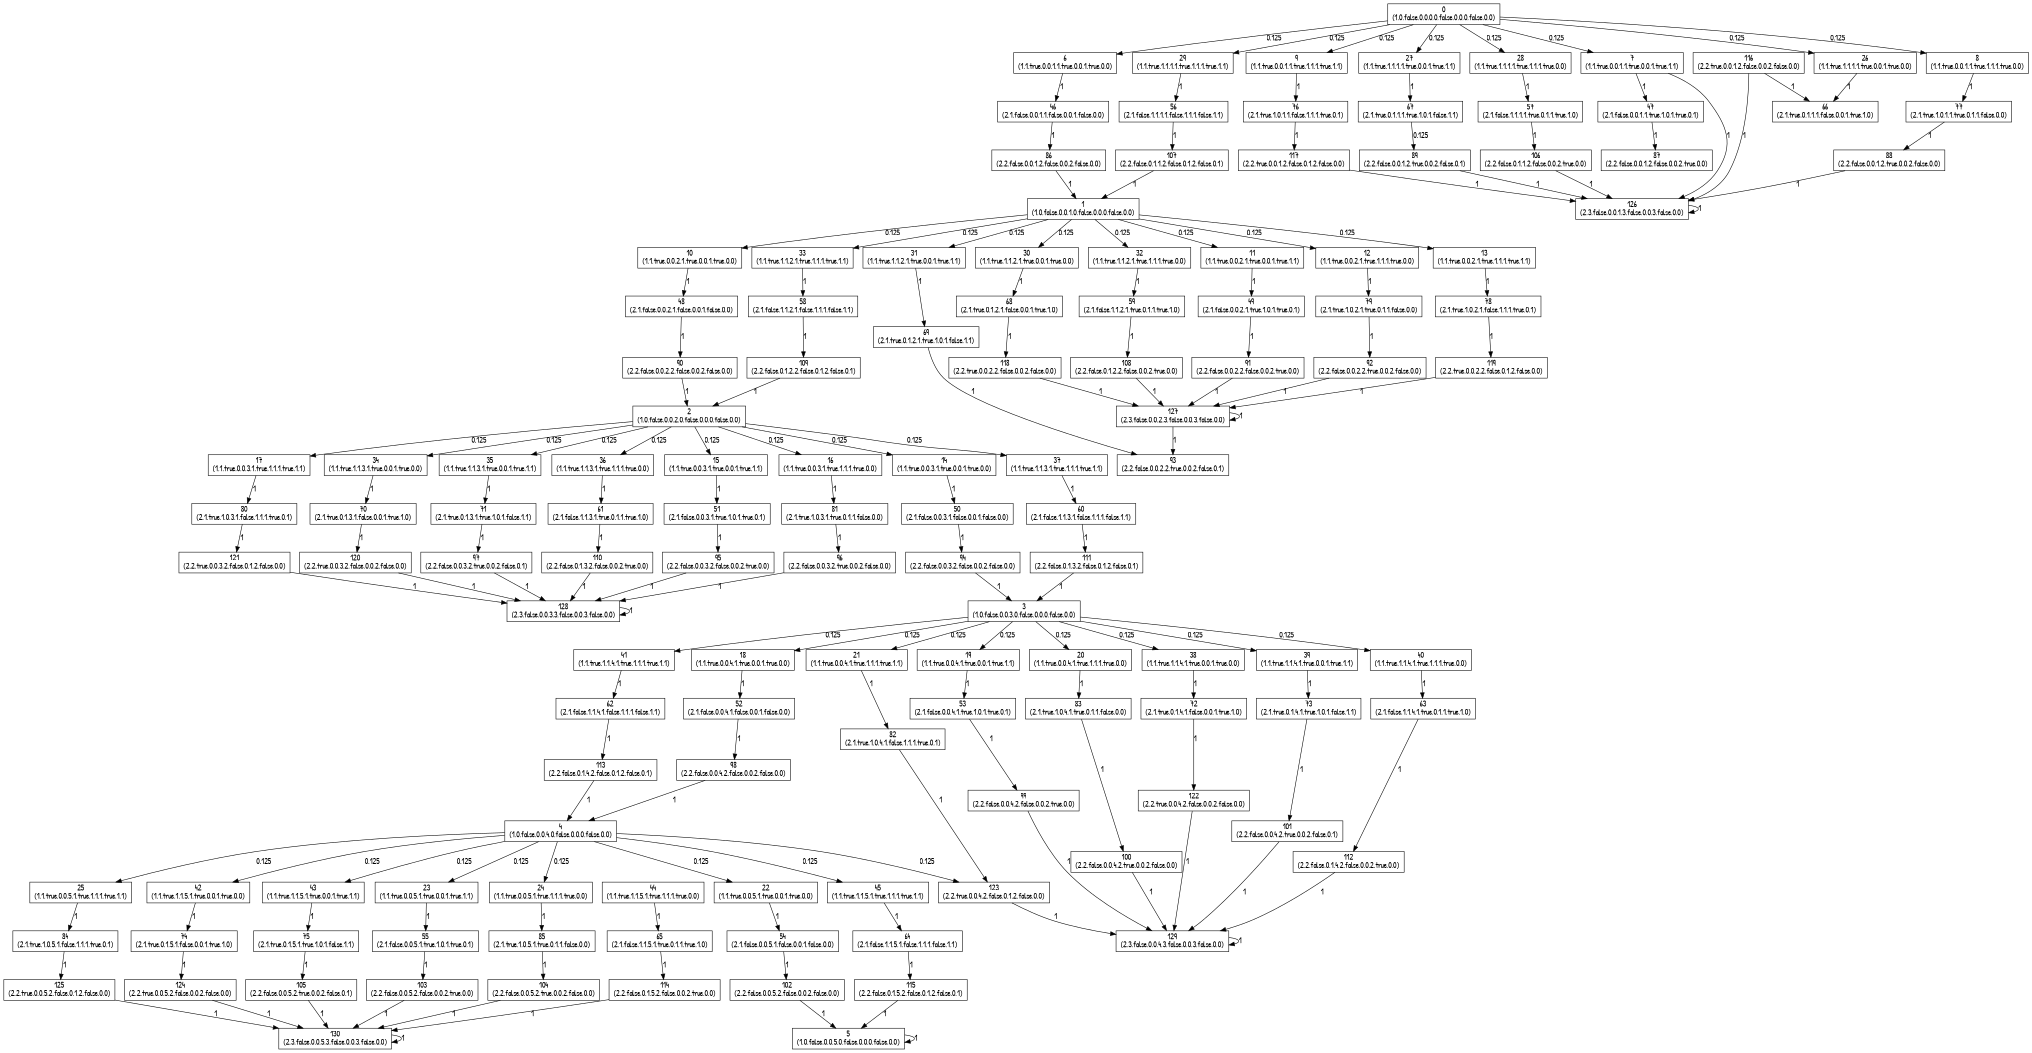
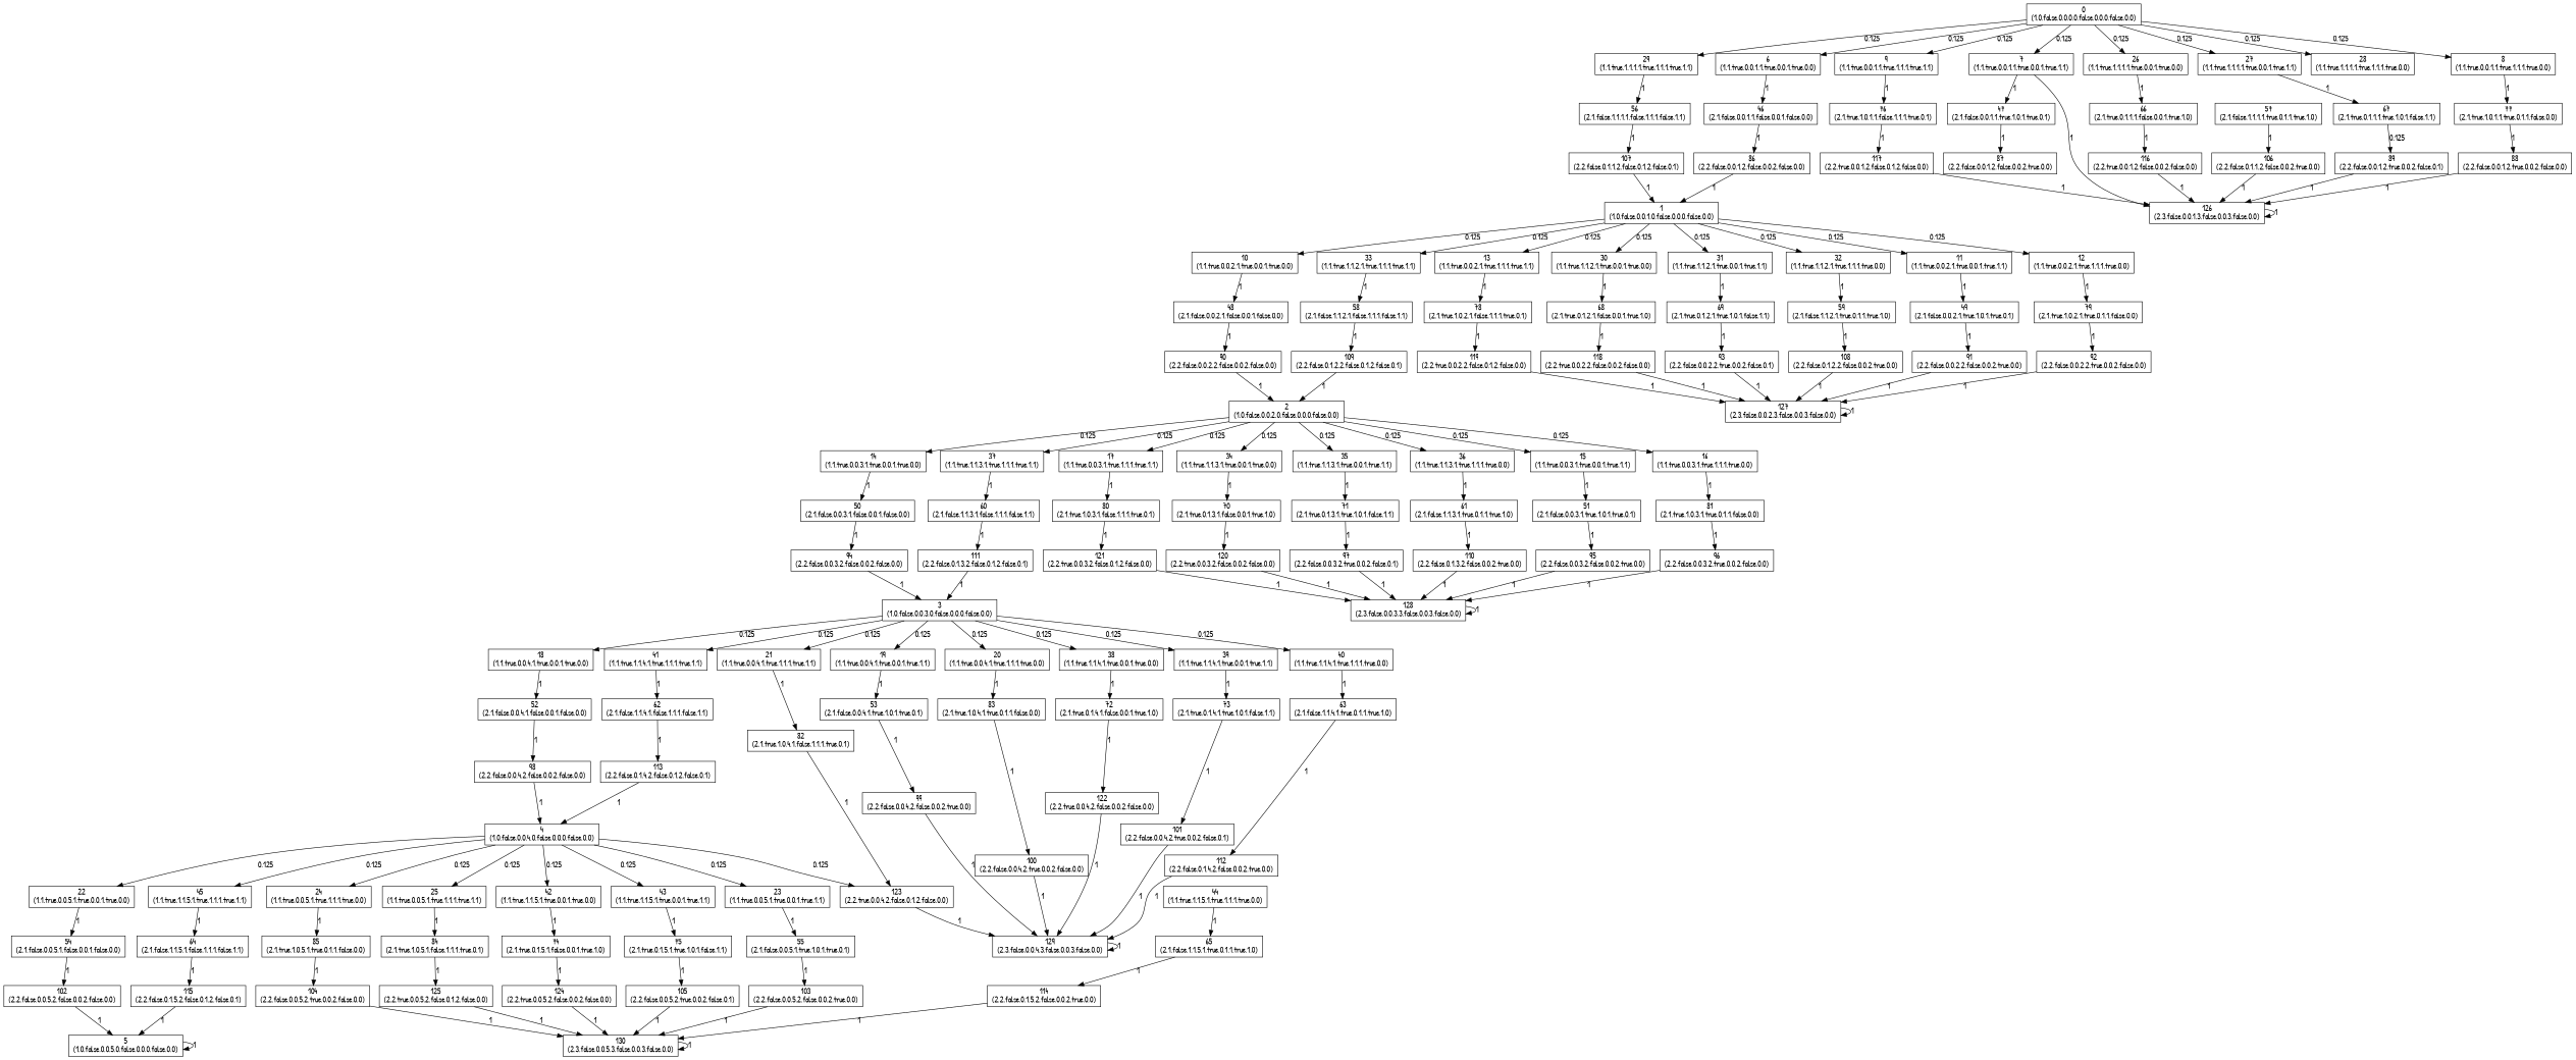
  digraph {
    fontname="Patrick Hand"
    node [fontname="Patrick Hand" shape=box]
    edge [fontname="Patrick Hand"]
    n1 [label="0\n(1,0,false,0,0,0,0,false,0,0,0,false,0,0)"]
    n2 [label="6\n(1,1,true,0,0,1,1,true,0,0,1,true,0,0)"]
    n3 [label="7\n(1,1,true,0,0,1,1,true,0,0,1,true,1,1)"]
    n4 [label="8\n(1,1,true,0,0,1,1,true,1,1,1,true,0,0)"]
    n5 [label="9\n(1,1,true,0,0,1,1,true,1,1,1,true,1,1)"]
    n6 [label="26\n(1,1,true,1,1,1,1,true,0,0,1,true,0,0)"]
    n7 [label="27\n(1,1,true,1,1,1,1,true,0,0,1,true,1,1)"]
    n8 [label="28\n(1,1,true,1,1,1,1,true,1,1,1,true,0,0)"]
    n9 [label="29\n(1,1,true,1,1,1,1,true,1,1,1,true,1,1)"]
    n10 [label="46\n(2,1,false,0,0,1,1,false,0,0,1,false,0,0)"]
    n11 [label="47\n(2,1,false,0,0,1,1,true,1,0,1,true,0,1)"]
    n12 [label="126\n(2,3,false,0,0,1,3,false,0,0,3,false,0,0)"]
    n13 [label="77\n(2,1,true,1,0,1,1,true,0,1,1,false,0,0)"]
    n14 [label="76\n(2,1,true,1,0,1,1,false,1,1,1,true,0,1)"]
    n15 [label="66\n(2,1,true,0,1,1,1,false,0,0,1,true,1,0)"]
    n16 [label="67\n(2,1,true,0,1,1,1,true,1,0,1,false,1,1)"]
    n17 [label="57\n(2,1,false,1,1,1,1,true,0,1,1,true,1,0)"]
    n18 [label="56\n(2,1,false,1,1,1,1,false,1,1,1,false,1,1)"]
    n19 [label="86\n(2,2,false,0,0,1,2,false,0,0,2,false,0,0)"]
    n20 [label="87\n(2,2,false,0,0,1,2,false,0,0,2,true,0,0)"]
    n21 [label="88\n(2,2,false,0,0,1,2,true,0,0,2,false,0,0)"]
    n22 [label="117\n(2,2,true,0,0,1,2,false,0,1,2,false,0,0)"]
    n23 [label="116\n(2,2,true,0,0,1,2,false,0,0,2,false,0,0)"]
    n24 [label="89\n(2,2,false,0,0,1,2,true,0,0,2,false,0,1)"]
    n25 [label="106\n(2,2,false,0,1,1,2,false,0,0,2,true,0,0)"]
    n26 [label="107\n(2,2,false,0,1,1,2,false,0,1,2,false,0,1)"]
    n27 [label="1\n(1,0,false,0,0,1,0,false,0,0,0,false,0,0)"]
    n28 [label="10\n(1,1,true,0,0,2,1,true,0,0,1,true,0,0)"]
    n29 [label="11\n(1,1,true,0,0,2,1,true,0,0,1,true,1,1)"]
    n30 [label="12\n(1,1,true,0,0,2,1,true,1,1,1,true,0,0)"]
    n31 [label="13\n(1,1,true,0,0,2,1,true,1,1,1,true,1,1)"]
    n32 [label="30\n(1,1,true,1,1,2,1,true,0,0,1,true,0,0)"]
    n33 [label="31\n(1,1,true,1,1,2,1,true,0,0,1,true,1,1)"]
    n34 [label="32\n(1,1,true,1,1,2,1,true,1,1,1,true,0,0)"]
    n35 [label="33\n(1,1,true,1,1,2,1,true,1,1,1,true,1,1)"]
    n36 [label="48\n(2,1,false,0,0,2,1,false,0,0,1,false,0,0)"]
    n37 [label="49\n(2,1,false,0,0,2,1,true,1,0,1,true,0,1)"]
    n38 [label="79\n(2,1,true,1,0,2,1,true,0,1,1,false,0,0)"]
    n39 [label="78\n(2,1,true,1,0,2,1,false,1,1,1,true,0,1)"]
    n40 [label="68\n(2,1,true,0,1,2,1,false,0,0,1,true,1,0)"]
    n41 [label="69\n(2,1,true,0,1,2,1,true,1,0,1,false,1,1)"]
    n42 [label="59\n(2,1,false,1,1,2,1,true,0,1,1,true,1,0)"]
    n43 [label="58\n(2,1,false,1,1,2,1,false,1,1,1,false,1,1)"]
    n44 [label="90\n(2,2,false,0,0,2,2,false,0,0,2,false,0,0)"]
    n45 [label="91\n(2,2,false,0,0,2,2,false,0,0,2,true,0,0)"]
    n46 [label="92\n(2,2,false,0,0,2,2,true,0,0,2,false,0,0)"]
    n47 [label="119\n(2,2,true,0,0,2,2,false,0,1,2,false,0,0)"]
    n48 [label="118\n(2,2,true,0,0,2,2,false,0,0,2,false,0,0)"]
    n49 [label="93\n(2,2,false,0,0,2,2,true,0,0,2,false,0,1)"]
    n50 [label="108\n(2,2,false,0,1,2,2,false,0,0,2,true,0,0)"]
    n51 [label="109\n(2,2,false,0,1,2,2,false,0,1,2,false,0,1)"]
    n52 [label="2\n(1,0,false,0,0,2,0,false,0,0,0,false,0,0)"]
    n53 [label="14\n(1,1,true,0,0,3,1,true,0,0,1,true,0,0)"]
    n54 [label="15\n(1,1,true,0,0,3,1,true,0,0,1,true,1,1)"]
    n55 [label="16\n(1,1,true,0,0,3,1,true,1,1,1,true,0,0)"]
    n56 [label="17\n(1,1,true,0,0,3,1,true,1,1,1,true,1,1)"]
    n57 [label="34\n(1,1,true,1,1,3,1,true,0,0,1,true,0,0)"]
    n58 [label="35\n(1,1,true,1,1,3,1,true,0,0,1,true,1,1)"]
    n59 [label="36\n(1,1,true,1,1,3,1,true,1,1,1,true,0,0)"]
    n60 [label="37\n(1,1,true,1,1,3,1,true,1,1,1,true,1,1)"]
    n61 [label="50\n(2,1,false,0,0,3,1,false,0,0,1,false,0,0)"]
    n62 [label="51\n(2,1,false,0,0,3,1,true,1,0,1,true,0,1)"]
    n63 [label="81\n(2,1,true,1,0,3,1,true,0,1,1,false,0,0)"]
    n64 [label="80\n(2,1,true,1,0,3,1,false,1,1,1,true,0,1)"]
    n65 [label="70\n(2,1,true,0,1,3,1,false,0,0,1,true,1,0)"]
    n66 [label="71\n(2,1,true,0,1,3,1,true,1,0,1,false,1,1)"]
    n67 [label="61\n(2,1,false,1,1,3,1,true,0,1,1,true,1,0)"]
    n68 [label="60\n(2,1,false,1,1,3,1,false,1,1,1,false,1,1)"]
    n69 [label="94\n(2,2,false,0,0,3,2,false,0,0,2,false,0,0)"]
    n70 [label="95\n(2,2,false,0,0,3,2,false,0,0,2,true,0,0)"]
    n71 [label="96\n(2,2,false,0,0,3,2,true,0,0,2,false,0,0)"]
    n72 [label="121\n(2,2,true,0,0,3,2,false,0,1,2,false,0,0)"]
    n73 [label="120\n(2,2,true,0,0,3,2,false,0,0,2,false,0,0)"]
    n74 [label="97\n(2,2,false,0,0,3,2,true,0,0,2,false,0,1)"]
    n75 [label="110\n(2,2,false,0,1,3,2,false,0,0,2,true,0,0)"]
    n76 [label="111\n(2,2,false,0,1,3,2,false,0,1,2,false,0,1)"]
    n77 [label="3\n(1,0,false,0,0,3,0,false,0,0,0,false,0,0)"]
    n78 [label="18\n(1,1,true,0,0,4,1,true,0,0,1,true,0,0)"]
    n79 [label="19\n(1,1,true,0,0,4,1,true,0,0,1,true,1,1)"]
    n80 [label="20\n(1,1,true,0,0,4,1,true,1,1,1,true,0,0)"]
    n81 [label="21\n(1,1,true,0,0,4,1,true,1,1,1,true,1,1)"]
    n82 [label="38\n(1,1,true,1,1,4,1,true,0,0,1,true,0,0)"]
    n83 [label="39\n(1,1,true,1,1,4,1,true,0,0,1,true,1,1)"]
    n84 [label="40\n(1,1,true,1,1,4,1,true,1,1,1,true,0,0)"]
    n85 [label="41\n(1,1,true,1,1,4,1,true,1,1,1,true,1,1)"]
    n86 [label="52\n(2,1,false,0,0,4,1,false,0,0,1,false,0,0)"]
    n87 [label="53\n(2,1,false,0,0,4,1,true,1,0,1,true,0,1)"]
    n88 [label="83\n(2,1,true,1,0,4,1,true,0,1,1,false,0,0)"]
    n89 [label="82\n(2,1,true,1,0,4,1,false,1,1,1,true,0,1)"]
    n90 [label="72\n(2,1,true,0,1,4,1,false,0,0,1,true,1,0)"]
    n91 [label="73\n(2,1,true,0,1,4,1,true,1,0,1,false,1,1)"]
    n92 [label="63\n(2,1,false,1,1,4,1,true,0,1,1,true,1,0)"]
    n93 [label="62\n(2,1,false,1,1,4,1,false,1,1,1,false,1,1)"]
    n94 [label="98\n(2,2,false,0,0,4,2,false,0,0,2,false,0,0)"]
    n95 [label="99\n(2,2,false,0,0,4,2,false,0,0,2,true,0,0)"]
    n96 [label="100\n(2,2,false,0,0,4,2,true,0,0,2,false,0,0)"]
    n97 [label="123\n(2,2,true,0,0,4,2,false,0,1,2,false,0,0)"]
    n98 [label="122\n(2,2,true,0,0,4,2,false,0,0,2,false,0,0)"]
    n99 [label="101\n(2,2,false,0,0,4,2,true,0,0,2,false,0,1)"]
    n100 [label="112\n(2,2,false,0,1,4,2,false,0,0,2,true,0,0)"]
    n101 [label="113\n(2,2,false,0,1,4,2,false,0,1,2,false,0,1)"]
    n102 [label="4\n(1,0,false,0,0,4,0,false,0,0,0,false,0,0)"]
    n103 [label="22\n(1,1,true,0,0,5,1,true,0,0,1,true,0,0)"]
    n104 [label="23\n(1,1,true,0,0,5,1,true,0,0,1,true,1,1)"]
    n105 [label="24\n(1,1,true,0,0,5,1,true,1,1,1,true,0,0)"]
    n106 [label="25\n(1,1,true,0,0,5,1,true,1,1,1,true,1,1)"]
    n107 [label="42\n(1,1,true,1,1,5,1,true,0,0,1,true,0,0)"]
    n108 [label="43\n(1,1,true,1,1,5,1,true,0,0,1,true,1,1)"]
    n109 [label="45\n(1,1,true,1,1,5,1,true,1,1,1,true,1,1)"]
    n110 [label="54\n(2,1,false,0,0,5,1,false,0,0,1,false,0,0)"]
    n111 [label="55\n(2,1,false,0,0,5,1,true,1,0,1,true,0,1)"]
    n112 [label="85\n(2,1,true,1,0,5,1,true,0,1,1,false,0,0)"]
    n113 [label="84\n(2,1,true,1,0,5,1,false,1,1,1,true,0,1)"]
    n114 [label="74\n(2,1,true,0,1,5,1,false,0,0,1,true,1,0)"]
    n115 [label="75\n(2,1,true,0,1,5,1,true,1,0,1,false,1,1)"]
    n116 [label="44\n(1,1,true,1,1,5,1,true,1,1,1,true,0,0)"]
    n117 [label="65\n(2,1,false,1,1,5,1,true,0,1,1,true,1,0)"]
    n118 [label="64\n(2,1,false,1,1,5,1,false,1,1,1,false,1,1)"]
    n119 [label="102\n(2,2,false,0,0,5,2,false,0,0,2,false,0,0)"]
    n120 [label="103\n(2,2,false,0,0,5,2,false,0,0,2,true,0,0)"]
    n121 [label="104\n(2,2,false,0,0,5,2,true,0,0,2,false,0,0)"]
    n122 [label="125\n(2,2,true,0,0,5,2,false,0,1,2,false,0,0)"]
    n123 [label="124\n(2,2,true,0,0,5,2,false,0,0,2,false,0,0)"]
    n124 [label="105\n(2,2,false,0,0,5,2,true,0,0,2,false,0,1)"]
    n125 [label="114\n(2,2,false,0,1,5,2,false,0,0,2,true,0,0)"]
    n126 [label="115\n(2,2,false,0,1,5,2,false,0,1,2,false,0,1)"]
    n127 [label="5\n(1,0,false,0,0,5,0,false,0,0,0,false,0,0)"]
    n128 [label="127\n(2,3,false,0,0,2,3,false,0,0,3,false,0,0)"]
    n129 [label="128\n(2,3,false,0,0,3,3,false,0,0,3,false,0,0)"]
    n130 [label="129\n(2,3,false,0,0,4,3,false,0,0,3,false,0,0)"]
    n131 [label="130\n(2,3,false,0,0,5,3,false,0,0,3,false,0,0)"]
    n1 -> n2 [label=0.125]
    n1 -> n3 [label=0.125]
    n1 -> n4 [label=0.125]
    n1 -> n5 [label=0.125]
    n1 -> n6 [label=0.125]
    n1 -> n7 [label=0.125]
    n1 -> n8 [label=0.125]
    n1 -> n9 [label=0.125]
    n2 -> n10 [label=1]
    n3 -> n11 [label=1]
    n3 -> n12 [label=1]
    n4 -> n13 [label=1]
    n5 -> n14 [label=1]
    n6 -> n15 [label=1]
    n7 -> n16 [label=1]
-   n8 -> n17 [label=1]
    n9 -> n18 [label=1]
    n10 -> n19 [label=1]
    n11 -> n20 [label=1]
    n12 -> n12 [label=1]
    n13 -> n21 [label=1]
    n14 -> n22 [label=1]
-   n23 -> n15 [label=1]
+   n15 -> n23 [label=1]
    n16 -> n24 [label=0.125]
    n17 -> n25 [label=1]
    n18 -> n26 [label=1]
    n19 -> n27 [label=1]
    n21 -> n12 [label=1]
    n22 -> n12 [label=1]
    n23 -> n12 [label=1]
    n24 -> n12 [label=1]
    n25 -> n12 [label=1]
    n26 -> n27 [label=1]
    n27 -> n28 [label=0.125]
    n27 -> n29 [label=0.125]
    n27 -> n30 [label=0.125]
    n27 -> n31 [label=0.125]
    n27 -> n32 [label=0.125]
    n27 -> n33 [label=0.125]
    n27 -> n34 [label=0.125]
    n27 -> n35 [label=0.125]
    n28 -> n36 [label=1]
    n29 -> n37 [label=1]
    n30 -> n38 [label=1]
    n31 -> n39 [label=1]
    n32 -> n40 [label=1]
    n33 -> n41 [label=1]
    n34 -> n42 [label=1]
    n35 -> n43 [label=1]
    n36 -> n44 [label=1]
    n37 -> n45 [label=1]
    n38 -> n46 [label=1]
    n39 -> n47 [label=1]
    n40 -> n48 [label=1]
    n41 -> n49 [label=1]
    n42 -> n50 [label=1]
    n43 -> n51 [label=1]
    n44 -> n52 [label=1]
    n45 -> n128 [label=1]
    n46 -> n128 [label=1]
    n47 -> n128 [label=1]
    n48 -> n128 [label=1]
-   n128 -> n49 [label=1]
+   n49 -> n128 [label=1]
    n50 -> n128 [label=1]
    n51 -> n52 [label=1]
    n52 -> n53 [label=0.125]
    n52 -> n54 [label=0.125]
    n52 -> n55 [label=0.125]
    n52 -> n56 [label=0.125]
    n52 -> n57 [label=0.125]
    n52 -> n58 [label=0.125]
    n52 -> n59 [label=0.125]
    n52 -> n60 [label=0.125]
    n53 -> n61 [label=1]
    n54 -> n62 [label=1]
    n55 -> n63 [label=1]
    n56 -> n64 [label=1]
    n57 -> n65 [label=1]
    n58 -> n66 [label=1]
    n59 -> n67 [label=1]
    n60 -> n68 [label=1]
    n61 -> n69 [label=1]
    n62 -> n70 [label=1]
    n63 -> n71 [label=1]
    n64 -> n72 [label=1]
    n65 -> n73 [label=1]
    n66 -> n74 [label=1]
    n67 -> n75 [label=1]
    n68 -> n76 [label=1]
    n69 -> n77 [label=1]
    n70 -> n129 [label=1]
    n71 -> n129 [label=1]
    n72 -> n129 [label=1]
    n73 -> n129 [label=1]
    n74 -> n129 [label=1]
    n75 -> n129 [label=1]
    n76 -> n77 [label=1]
    n77 -> n78 [label=0.125]
    n77 -> n79 [label=0.125]
    n77 -> n80 [label=0.125]
    n77 -> n81 [label=0.125]
    n77 -> n82 [label=0.125]
    n77 -> n83 [label=0.125]
    n77 -> n84 [label=0.125]
    n77 -> n85 [label=0.125]
    n78 -> n86 [label=1]
    n79 -> n87 [label=1]
    n80 -> n88 [label=1]
    n81 -> n89 [label=1]
    n82 -> n90 [label=1]
    n83 -> n91 [label=1]
    n84 -> n92 [label=1]
    n85 -> n93 [label=1]
    n86 -> n94 [label=1]
    n87 -> n95 [label=1]
    n88 -> n96 [label=1]
    n89 -> n97 [label=1]
    n90 -> n98 [label=1]
    n91 -> n99 [label=1]
    n92 -> n100 [label=1]
    n93 -> n101 [label=1]
    n94 -> n102 [label=1]
    n95 -> n130 [label=1]
    n96 -> n130 [label=1]
    n97 -> n130 [label=1]
    n98 -> n130 [label=1]
    n99 -> n130 [label=1]
    n100 -> n130 [label=1]
    n101 -> n102 [label=1]
    n102 -> n97 [label=0.125]
    n102 -> n103 [label=0.125]
    n102 -> n104 [label=0.125]
    n102 -> n105 [label=0.125]
    n102 -> n106 [label=0.125]
    n102 -> n107 [label=0.125]
    n102 -> n108 [label=0.125]
    n102 -> n109 [label=0.125]
    n103 -> n110 [label=1]
    n104 -> n111 [label=1]
    n105 -> n112 [label=1]
    n106 -> n113 [label=1]
    n107 -> n114 [label=1]
    n108 -> n115 [label=1]
    n109 -> n118 [label=1]
    n110 -> n119 [label=1]
    n111 -> n120 [label=1]
    n112 -> n121 [label=1]
    n113 -> n122 [label=1]
    n114 -> n123 [label=1]
    n115 -> n124 [label=1]
    n116 -> n117 [label=1]
    n117 -> n125 [label=1]
    n118 -> n126 [label=1]
    n119 -> n127 [label=1]
    n120 -> n131 [label=1]
    n121 -> n131 [label=1]
    n122 -> n131 [label=1]
    n123 -> n131 [label=1]
    n124 -> n131 [label=1]
    n125 -> n131 [label=1]
    n126 -> n127 [label=1]
    n127 -> n127 [label=1]
    n128 -> n128 [label=1]
    n129 -> n129 [label=1]
    n130 -> n130 [label=1]
    n131 -> n131 [label=1]
  }
